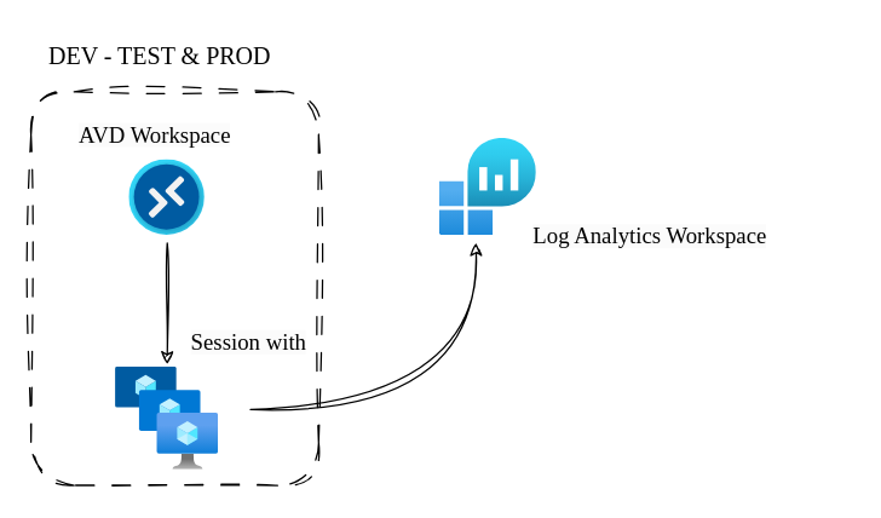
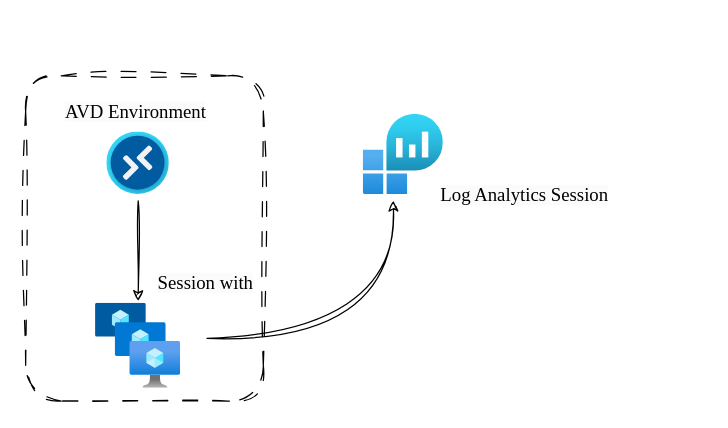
  <mxCell id="0" />
  <mxCell id="1" parent="0" />
  <mxCell id="2" value="" style="rounded=1;whiteSpace=wrap;html=1;fillColor=none;sketch=1;curveFitting=1;jiggle=2;dashed=1;dashPattern=12 12;" vertex="1" parent="1"><mxGeometry x="20" y="60" width="190" height="260" as="geometry" /></mxCell>
  <mxCell id="3" value="" style="edgeStyle=orthogonalEdgeStyle;rounded=0;orthogonalLoop=1;jettySize=auto;html=1;sketch=1;curveFitting=1;jiggle=2;" edge="1" parent="1"><mxGeometry relative="1" as="geometry"><mxPoint x="110" y="160" as="sourcePoint" /><mxPoint x="110" y="240" as="targetPoint" /></mxGeometry></mxCell>
  <mxCell id="4" style="edgeStyle=orthogonalEdgeStyle;rounded=0;orthogonalLoop=1;jettySize=auto;html=1;entryX=0.5;entryY=1;entryDx=0;entryDy=0;sketch=1;curveFitting=1;jiggle=2;curved=1;" edge="1" parent="1"><mxGeometry relative="1" as="geometry"><mxPoint x="165" y="270" as="sourcePoint" /><mxPoint x="314" y="160" as="targetPoint" /></mxGeometry></mxCell>
- <mxCell id="5" value="&lt;span style=&quot;color: rgb(0, 0, 0); font-size: 16px; font-style: normal; font-variant-ligatures: normal; font-variant-caps: normal; font-weight: 400; letter-spacing: normal; orphans: 2; text-align: center; text-indent: 0px; text-transform: none; widows: 2; word-spacing: 0px; -webkit-text-stroke-width: 0px; white-space: nowrap; background-color: rgb(255, 255, 255); text-decoration-thickness: initial; text-decoration-style: initial; text-decoration-color: initial; float: none; display: inline !important;&quot;&gt;DEV - TEST &amp;amp; PROD&lt;/span&gt;" style="text;whiteSpace=wrap;html=1;fontFamily=Architects Daughter;fontSource=https%3A%2F%2Ffonts.googleapis.com%2Fcss%3Ffamily%3DArchitects%2BDaughter;fontSize=16;" vertex="1" parent="1"><mxGeometry x="30" y="20" width="160" height="40" as="geometry" /></mxCell>
  <mxCell id="6" value="" style="image;aspect=fixed;html=1;points=[];align=center;fontSize=12;image=img/lib/azure2/other/Windows_Virtual_Desktop.svg;" vertex="1" parent="1"><mxGeometry x="85" y="105" width="50" height="50" as="geometry" /></mxCell>
- <mxCell id="7" value="&lt;span style=&quot;color: rgb(0, 0, 0); font-family: &amp;quot;Architects Daughter&amp;quot;; font-size: 15px; font-style: normal; font-variant-ligatures: normal; font-variant-caps: normal; font-weight: 400; letter-spacing: normal; orphans: 2; text-align: center; text-indent: 0px; text-transform: none; widows: 2; word-spacing: 0px; -webkit-text-stroke-width: 0px; white-space: normal; background-color: rgb(251, 251, 251); text-decoration-thickness: initial; text-decoration-style: initial; text-decoration-color: initial; display: inline !important; float: none;&quot;&gt;AVD Workspace&lt;/span&gt;" style="text;whiteSpace=wrap;html=1;" vertex="1" parent="1"><mxGeometry x="50" y="73" width="150" height="40" as="geometry" /></mxCell>
+ <mxCell id="7" value="&lt;span style=&quot;color: rgb(0, 0, 0); font-family: &amp;quot;Architects Daughter&amp;quot;; font-size: 15px; font-style: normal; font-variant-ligatures: normal; font-variant-caps: normal; font-weight: 400; letter-spacing: normal; orphans: 2; text-align: center; text-indent: 0px; text-transform: none; widows: 2; word-spacing: 0px; -webkit-text-stroke-width: 0px; white-space: normal; background-color: rgb(251, 251, 251); text-decoration-thickness: initial; text-decoration-style: initial; text-decoration-color: initial; display: inline !important; float: none;&quot;&gt;AVD Environment&lt;/span&gt;" style="text;whiteSpace=wrap;html=1;" vertex="1" parent="1"><mxGeometry x="50" y="73" width="150" height="40" as="geometry" /></mxCell>
  <mxCell id="8" value="" style="image;aspect=fixed;html=1;points=[];align=center;fontSize=12;image=img/lib/azure2/compute/VM_Scale_Sets.svg;" vertex="1" parent="1"><mxGeometry x="76" y="242" width="68" height="68" as="geometry" /></mxCell>
  <mxCell id="9" value="&lt;span style=&quot;color: rgb(0, 0, 0); font-family: &amp;quot;Architects Daughter&amp;quot;; font-size: 15px; font-style: normal; font-variant-ligatures: normal; font-variant-caps: normal; font-weight: 400; letter-spacing: normal; orphans: 2; text-align: center; text-indent: 0px; text-transform: none; widows: 2; word-spacing: 0px; -webkit-text-stroke-width: 0px; white-space: normal; background-color: rgb(251, 251, 251); text-decoration-thickness: initial; text-decoration-style: initial; text-decoration-color: initial; display: inline !important; float: none;&quot;&gt;Session with&lt;/span&gt;" style="text;whiteSpace=wrap;html=1;" vertex="1" parent="1"><mxGeometry x="124" y="210" width="130" height="40" as="geometry" /></mxCell>
  <mxCell id="10" value="" style="image;aspect=fixed;html=1;points=[];align=center;fontSize=12;image=img/lib/azure2/management_governance/Log_Analytics_Workspaces.svg;" vertex="1" parent="1"><mxGeometry x="290" y="91" width="64" height="64" as="geometry" /></mxCell>
- <mxCell id="11" value="&lt;span style=&quot;color: rgb(0, 0, 0); font-family: &amp;quot;Architects Daughter&amp;quot;; font-size: 15px; font-style: normal; font-variant-ligatures: normal; font-variant-caps: normal; font-weight: 400; letter-spacing: normal; orphans: 2; text-align: center; text-indent: 0px; text-transform: none; widows: 2; word-spacing: 0px; -webkit-text-stroke-width: 0px; white-space: normal; background-color: rgb(251, 251, 251); text-decoration-thickness: initial; text-decoration-style: initial; text-decoration-color: initial; display: inline !important; float: none;&quot;&gt;Log Analytics Workspace&lt;/span&gt;" style="text;whiteSpace=wrap;html=1;" vertex="1" parent="1"><mxGeometry x="350" y="140" width="210" height="40" as="geometry" /></mxCell>
+ <mxCell id="11" value="&lt;span style=&quot;color: rgb(0, 0, 0); font-family: &amp;quot;Architects Daughter&amp;quot;; font-size: 15px; font-style: normal; font-variant-ligatures: normal; font-variant-caps: normal; font-weight: 400; letter-spacing: normal; orphans: 2; text-align: center; text-indent: 0px; text-transform: none; widows: 2; word-spacing: 0px; -webkit-text-stroke-width: 0px; white-space: normal; background-color: rgb(251, 251, 251); text-decoration-thickness: initial; text-decoration-style: initial; text-decoration-color: initial; display: inline !important; float: none;&quot;&gt;Log Analytics Session&lt;/span&gt;" style="text;whiteSpace=wrap;html=1;" vertex="1" parent="1"><mxGeometry x="350" y="140" width="210" height="40" as="geometry" /></mxCell>
